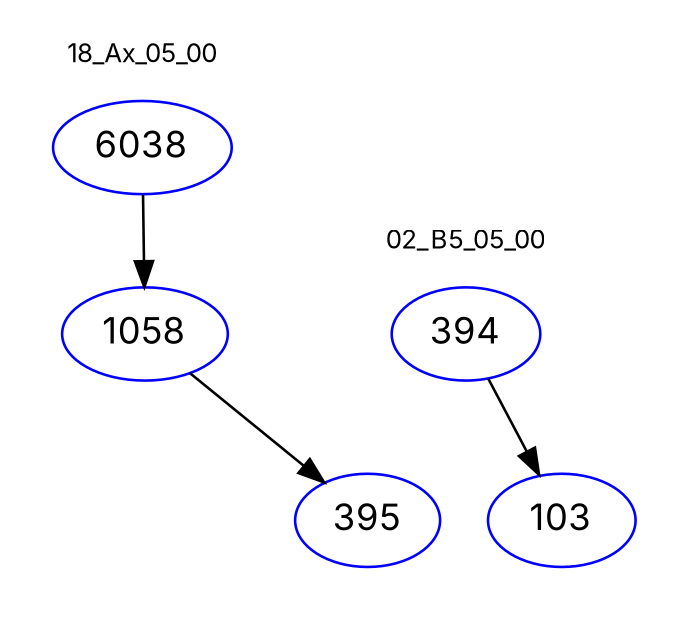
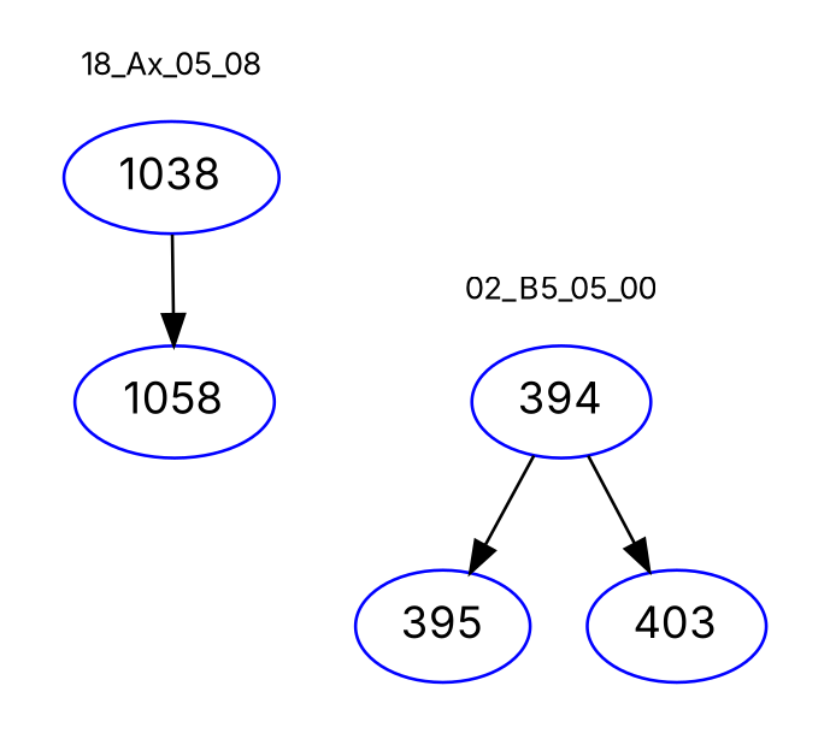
  digraph {
    fontname=Inter
    node [color=blue fontname=Inter]
    edge [color=black fontname=Inter]
-   n1 [label=6038]
+   n1 [label=1038]
    n2 [label=1058]
    n3 [label=394]
    n4 [label=395]
-   n5 [label=103]
+   n5 [label=403]
    subgraph cluster_1 {
      color=white
      fontsize=10
-     label="18_Ax_05_00"
+     label="18_Ax_05_08"
      n1
      n2
    }
    subgraph cluster_2 {
      color=white
      fontsize=10
      label="02_B5_05_00"
      n3
      n4
      n5
    }
    n1 -> n2
-   n2 -> n4
+   n3 -> n4
    n3 -> n5
  }
